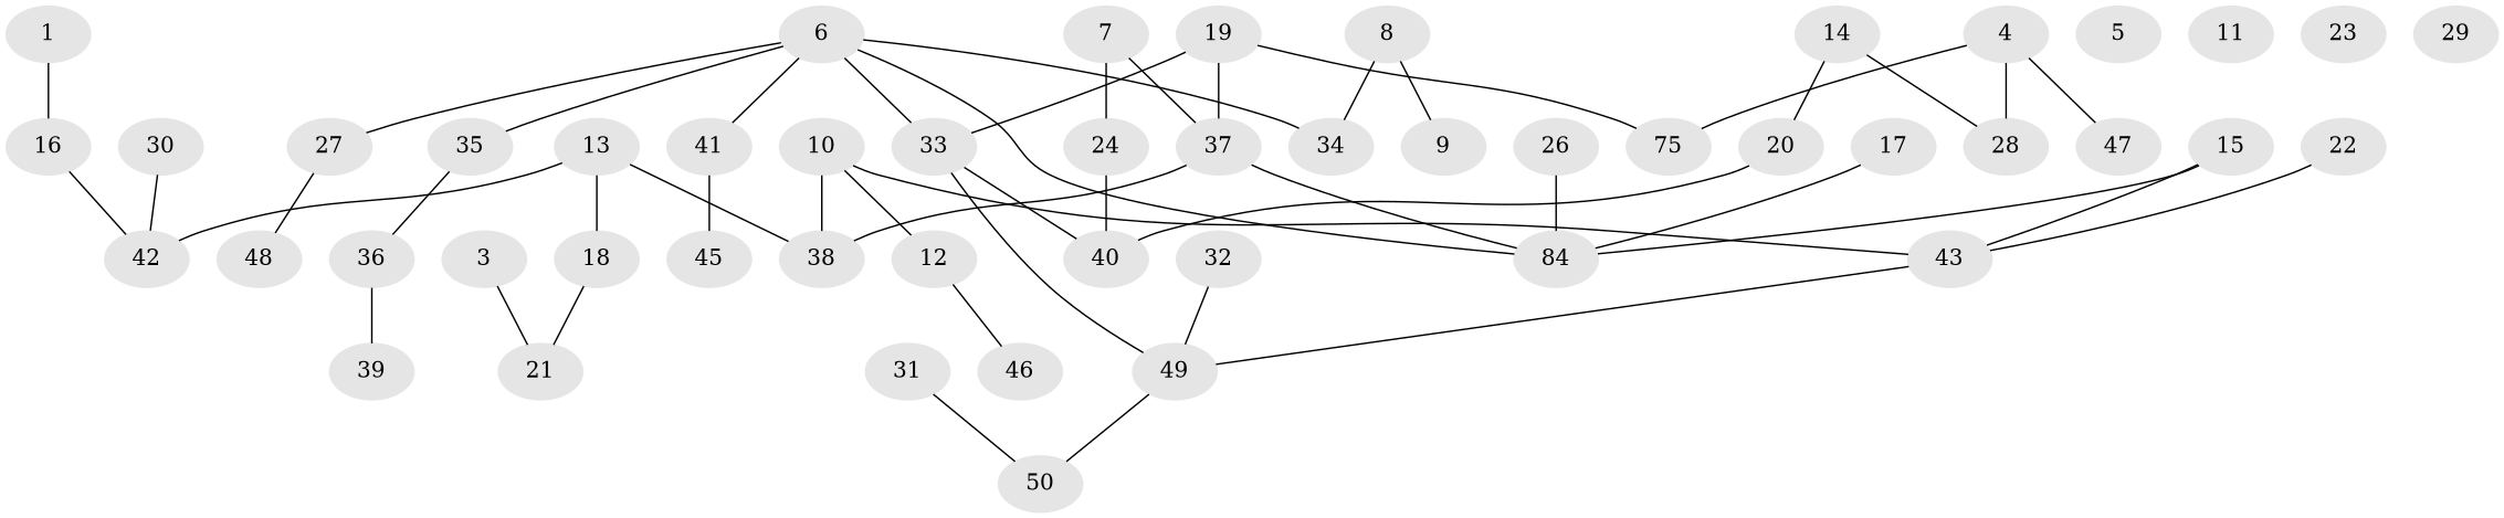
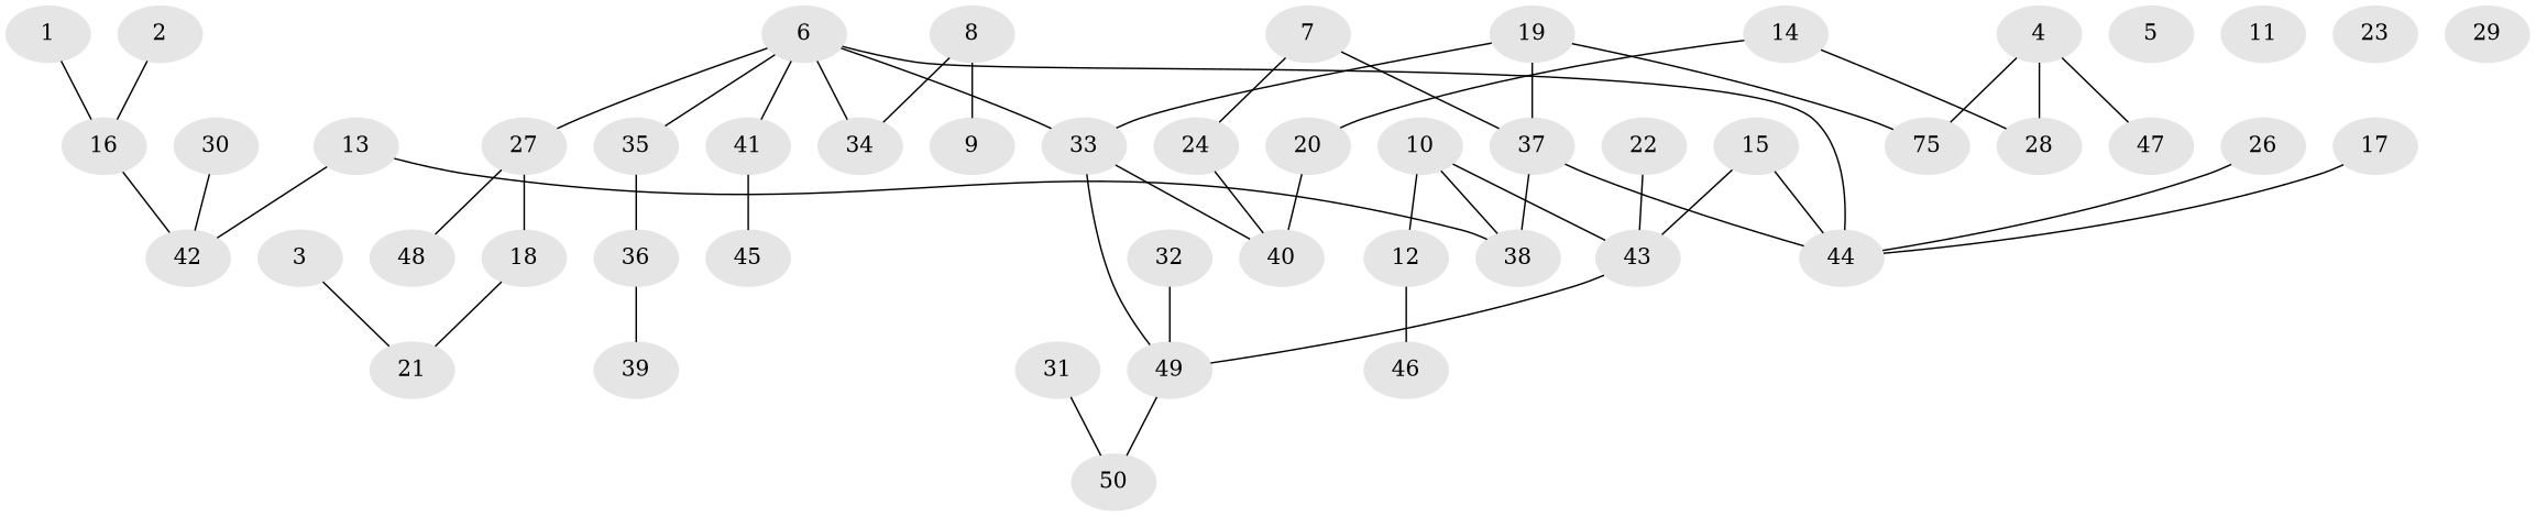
  graph {
    node [color=gray90 style=filled]
    1
    16
    42
+   2
    3
    21
    n7 [label=75]
    4
    28
    47
    5
    6
    27
    33
    34
    35
    41
-   44 [label=84]
+   44
    48
    40
    49
    36
    45
    7
    24
    37
    38
    43
    8
    9
    10
    12
    46
    11
    13
    18
    14
    20
    15
    17
    31
    50
    19
    22
    23
    26
    29
    30
    32
    39
    1 -- 16
    16 -- 42
+   2 -- 16
    3 -- 21
    4 -- n7
    4 -- 28
    4 -- 47
    6 -- 27
    6 -- 33
    6 -- 34
    6 -- 35
    6 -- 41
    6 -- 44
    27 -- 48
    33 -- 40
    33 -- 49
    35 -- 36
    41 -- 45
    49 -- 50
    36 -- 39
    7 -- 24
    7 -- 37
    24 -- 40
    37 -- 44
    37 -- 38
    43 -- 49
    8 -- 34
    8 -- 9
    10 -- 38
    10 -- 43
    10 -- 12
    12 -- 46
    13 -- 42
    13 -- 38
-   13 -- 18
+   27 -- 18
    18 -- 21
    14 -- 28
    14 -- 20
    20 -- 40
    15 -- 44
    15 -- 43
    17 -- 44
    31 -- 50
    19 -- n7
    19 -- 33
    19 -- 37
    22 -- 43
    26 -- 44
    30 -- 42
    32 -- 49
  }
